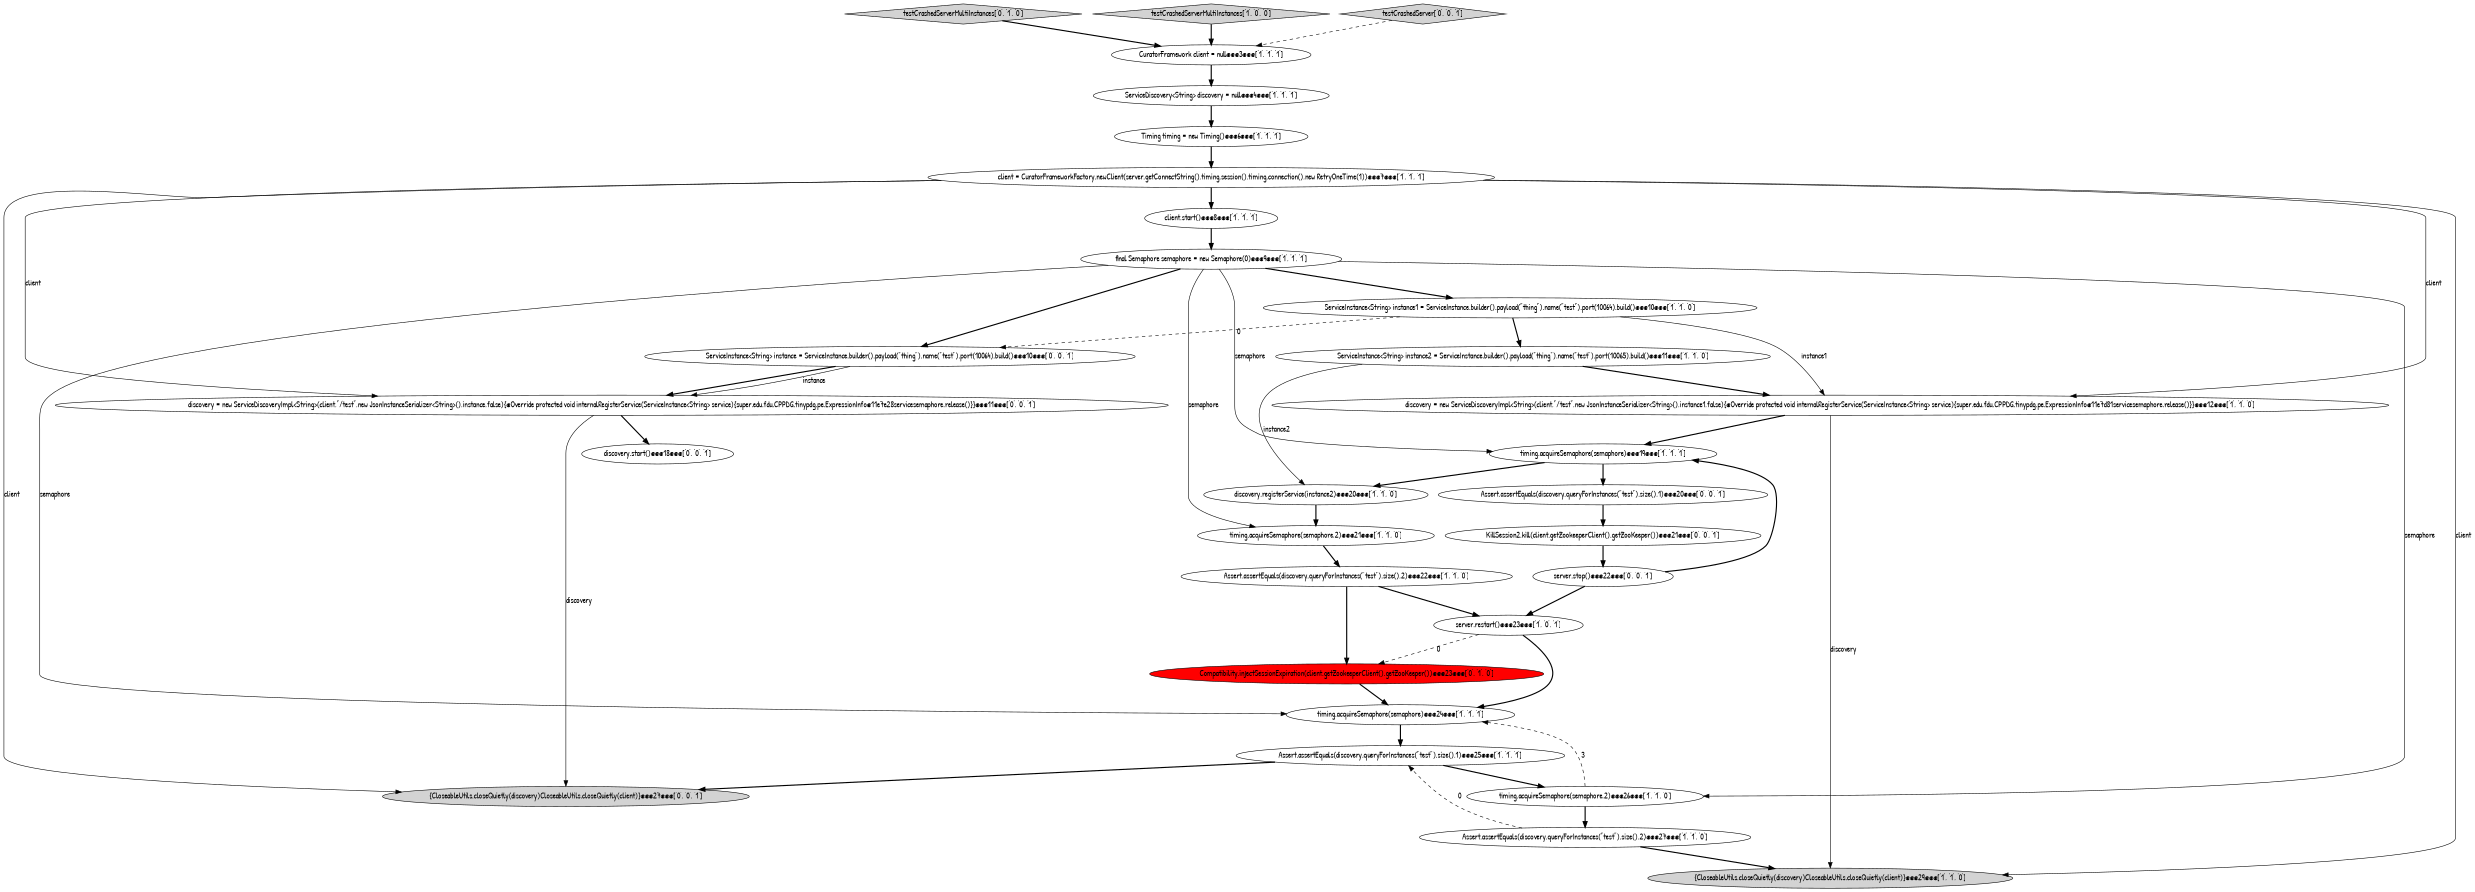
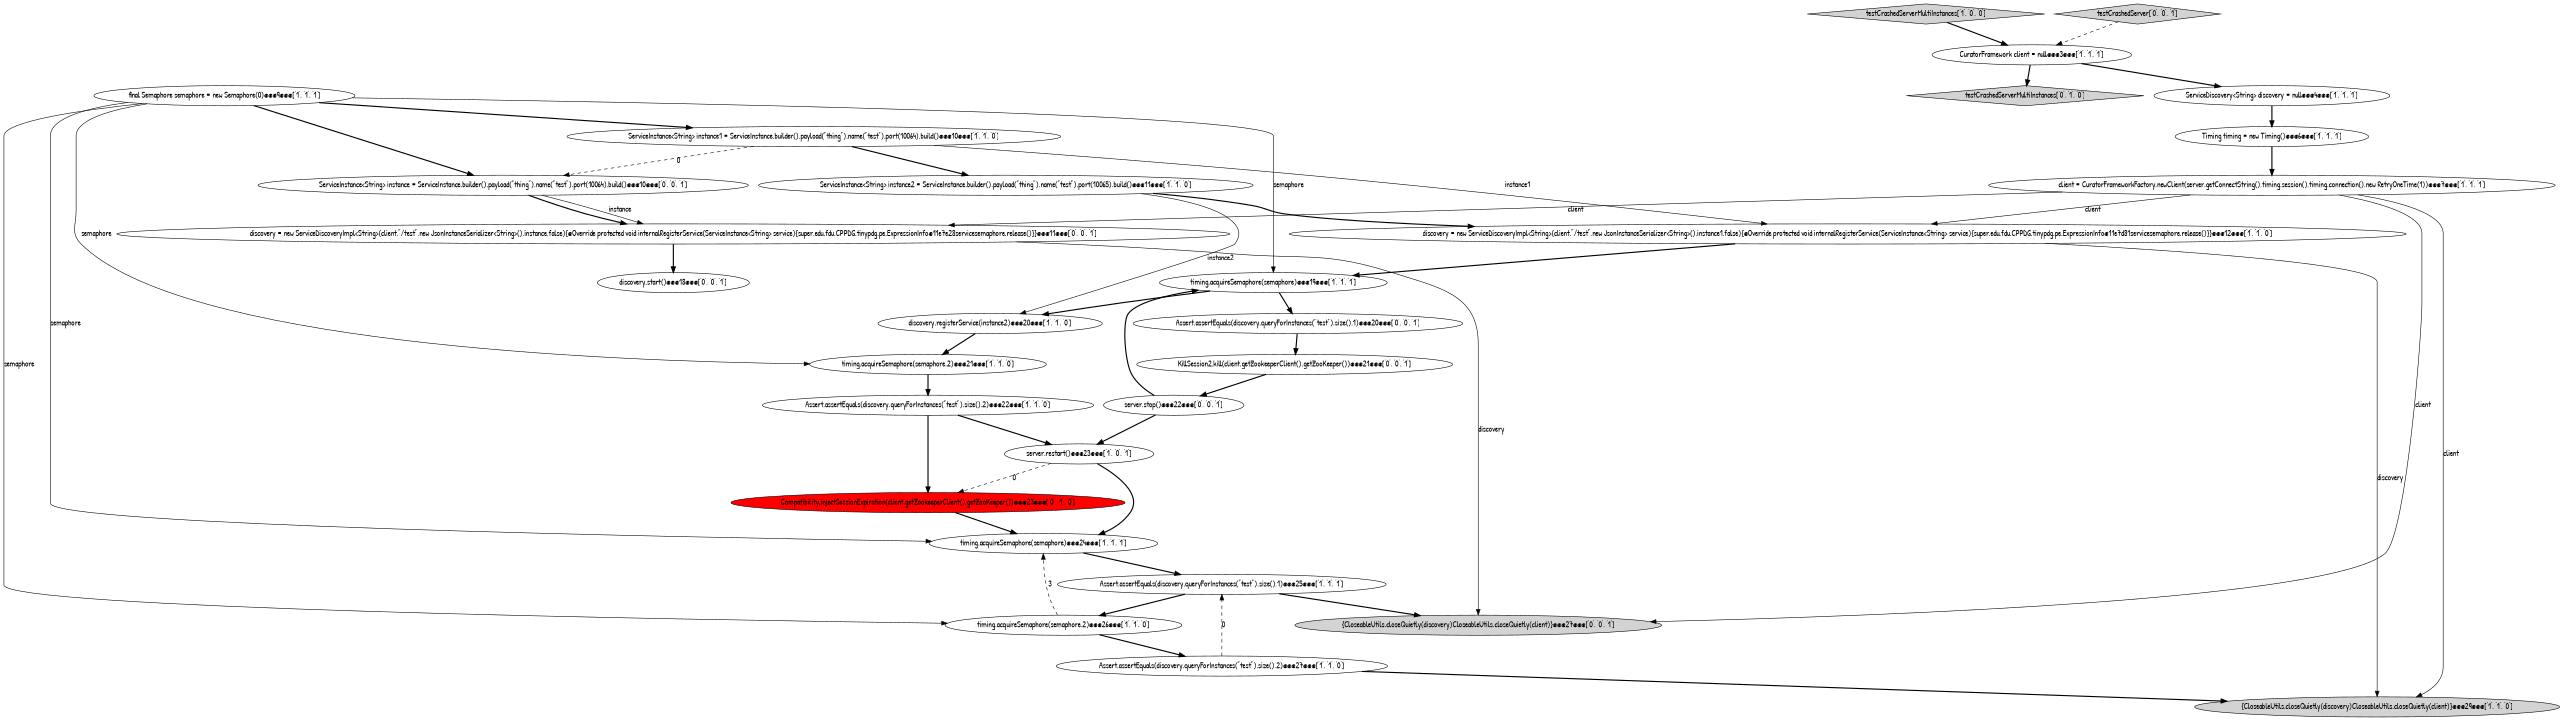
  digraph {
    fontname="Patrick Hand"
    node [fillcolor=white fontname="Patrick Hand" shape=ellipse style=filled]
    edge [fontname="Patrick Hand" style=bold]
-   n1 [label="client.start()@@@8@@@['1', '1', '1']"]
    n2 [label="final Semaphore semaphore = new Semaphore(0)@@@9@@@['1', '1', '1']"]
    n3 [label="ServiceInstance<String> instance1 = ServiceInstance.builder().payload(\"thing\").name(\"test\").port(10064).build()@@@10@@@['1', '1', '0']"]
    n4 [label="timing.acquireSemaphore(semaphore,2)@@@26@@@['1', '1', '0']"]
    n5 [label="timing.acquireSemaphore(semaphore)@@@19@@@['1', '1', '1']"]
    n6 [label="timing.acquireSemaphore(semaphore,2)@@@21@@@['1', '1', '0']"]
    n7 [label="timing.acquireSemaphore(semaphore)@@@24@@@['1', '1', '1']"]
    n8 [label="ServiceInstance<String> instance = ServiceInstance.builder().payload(\"thing\").name(\"test\").port(10064).build()@@@10@@@['0', '0', '1']"]
    n9 [label="Assert.assertEquals(discovery.queryForInstances(\"test\").size(),2)@@@22@@@['1', '1', '0']"]
    n10 [label="server.restart()@@@23@@@['1', '0', '1']"]
    n11 [fillcolor=red label="Compatibility.injectSessionExpiration(client.getZookeeperClient().getZooKeeper())@@@23@@@['0', '1', '0']"]
    n12 [label="ServiceInstance<String> instance2 = ServiceInstance.builder().payload(\"thing\").name(\"test\").port(10065).build()@@@11@@@['1', '1', '0']"]
    n13 [label="discovery = new ServiceDiscoveryImpl<String>(client,\"/test\",new JsonInstanceSerializer<String>(),instance1,false){@Override protected void internalRegisterService(ServiceInstance<String> service){super.edu.fdu.CPPDG.tinypdg.pe.ExpressionInfo@11e7d81servicesemaphore.release()}}@@@12@@@['1', '1', '0']"]
    n14 [label="Assert.assertEquals(discovery.queryForInstances(\"test\").size(),2)@@@27@@@['1', '1', '0']"]
    n15 [label="discovery.registerService(instance2)@@@20@@@['1', '1', '0']"]
    n16 [label="Assert.assertEquals(discovery.queryForInstances(\"test\").size(),1)@@@20@@@['0', '0', '1']"]
    n17 [label="Assert.assertEquals(discovery.queryForInstances(\"test\").size(),1)@@@25@@@['1', '1', '1']"]
    n18 [label="discovery = new ServiceDiscoveryImpl<String>(client,\"/test\",new JsonInstanceSerializer<String>(),instance,false){@Override protected void internalRegisterService(ServiceInstance<String> service){super.edu.fdu.CPPDG.tinypdg.pe.ExpressionInfo@11e7e28servicesemaphore.release()}}@@@11@@@['0', '0', '1']"]
    n19 [fillcolor=lightgray label="{CloseableUtils.closeQuietly(discovery)CloseableUtils.closeQuietly(client)}@@@29@@@['1', '1', '0']"]
    n20 [label="server.stop()@@@22@@@['0', '0', '1']"]
    n21 [label="KillSession2.kill(client.getZookeeperClient().getZooKeeper())@@@21@@@['0', '0', '1']"]
    n22 [fillcolor=lightgray label="testCrashedServerMultiInstances['0', '1', '0']" shape=diamond]
    n23 [label="CuratorFramework client = null@@@3@@@['1', '1', '1']"]
    n24 [label="ServiceDiscovery<String> discovery = null@@@4@@@['1', '1', '1']"]
    n25 [label="Timing timing = new Timing()@@@6@@@['1', '1', '1']"]
    n26 [label="client = CuratorFrameworkFactory.newClient(server.getConnectString(),timing.session(),timing.connection(),new RetryOneTime(1))@@@7@@@['1', '1', '1']"]
    n27 [fillcolor=lightgray label="testCrashedServerMultiInstances['1', '0', '0']" shape=diamond]
    n28 [fillcolor=lightgray label="{CloseableUtils.closeQuietly(discovery)CloseableUtils.closeQuietly(client)}@@@27@@@['0', '0', '1']"]
    n29 [label="discovery.start()@@@18@@@['0', '0', '1']"]
    n30 [fillcolor=lightgray label="testCrashedServer['0', '0', '1']" shape=diamond]
-   n1 -> n2
    n2 -> n3
    n2 -> n4 [label=semaphore style=solid]
    n2 -> n5 [label=semaphore style=solid]
    n2 -> n6 [label=semaphore style=solid]
    n2 -> n7 [label=semaphore style=solid]
    n2 -> n8
    n3 -> n8 [label=0 style=dashed]
    n3 -> n12
    n3 -> n13 [label=instance1 style=solid]
    n4 -> n7 [label=3 style=dashed]
    n4 -> n14
    n5 -> n15
    n5 -> n16
    n6 -> n9
    n7 -> n17
    n8 -> n18
    n8 -> n18 [label=instance style=solid]
    n9 -> n10
    n9 -> n11
    n10 -> n7
    n10 -> n11 [label=0 style=dashed]
    n11 -> n7
    n12 -> n13
    n12 -> n15 [label=instance2 style=solid]
    n13 -> n5
    n13 -> n19 [label=discovery style=solid]
    n14 -> n17 [label=0 style=dashed]
    n14 -> n19
    n15 -> n6
    n16 -> n21
    n17 -> n4
    n17 -> n28
    n18 -> n28 [label=discovery style=solid]
    n18 -> n29
    n20 -> n5
    n20 -> n10
    n21 -> n20
-   n22 -> n23
+   n23 -> n22
    n23 -> n24
    n24 -> n25
    n25 -> n26
-   n26 -> n1
    n26 -> n13 [label=client style=solid]
    n26 -> n18 [label=client style=solid]
    n26 -> n19 [label=client style=solid]
    n26 -> n28 [label=client style=solid]
    n27 -> n23
    n30 -> n23 [style=dashed]
  }
